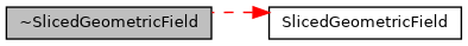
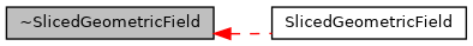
  digraph {
    rankdir=LR
    node [color=black fontname=Helvetica fontsize=10 shape=record]
    n1 [fillcolor=grey75 fontcolor=black height=0.2 label="~SlicedGeometricField" style=filled width=0.4]
    n2 [height=0.2 label=SlicedGeometricField width=0.4]
-   n2 -> n1 [color=red dir=back fontname=Helvetica fontsize=10 labelfontname=Helvetica labelfontsize=10 style=dashed]
+   n1 -> n2 [color=red dir=back fontname=Helvetica fontsize=10 labelfontname=Helvetica labelfontsize=10 style=dashed]
  }
